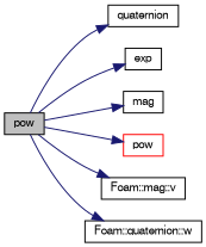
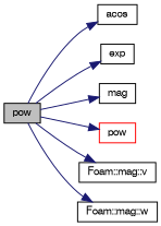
  digraph {
    rankdir=LR
    node [color=black fontname=FreeSans fontsize=10 shape=record]
    edge [color=midnightblue fontname=FreeSans fontsize=10 labelfontname=FreeSans labelfontsize=10 style=solid]
    n1 [fillcolor=grey75 fontcolor=black height=0.2 label=pow style=filled width=0.4]
-   n2 [height=0.2 label=quaternion width=0.4]
+   n2 [height=0.2 label=acos width=0.4]
    n3 [height=0.2 label=exp width=0.4]
    n4 [height=0.2 label=mag width=0.4]
    n5 [color=red height=0.2 label=pow width=0.4]
    n6 [height=0.2 label="Foam::mag::v" width=0.4]
-   n7 [height=0.2 label="Foam::quaternion::w" width=0.4]
+   n7 [height=0.2 label="Foam::mag::w" width=0.4]
    n1 -> n2
    n1 -> n3
    n1 -> n4
    n1 -> n5
    n1 -> n6
    n1 -> n7
  }
